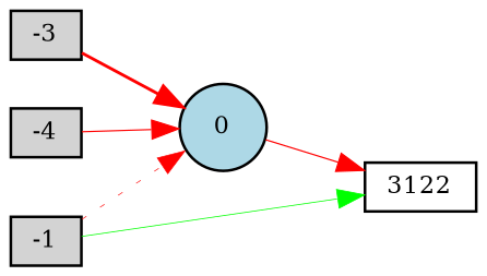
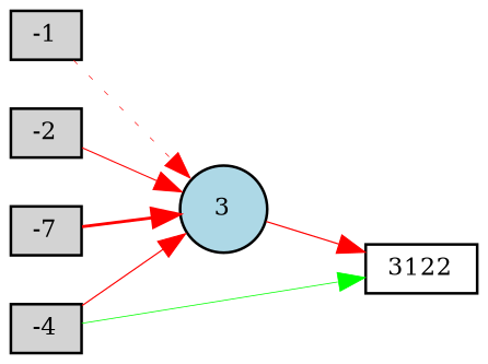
  digraph {
    rankdir=LR
    node [fillcolor=lightgray fontsize=9 shape=box style=filled]
    edge [color=red style=solid]
    -1 [height=0.2 width=0.2]
-   0 [fillcolor=lightblue height=0.2 shape=circle width=0.2]
+   0 [fillcolor=lightblue height=0.2 shape=circle width=0.2 label=3]
    3122 [fillcolor=white height=0.2 width=0.2]
-   -3 [height=0.2 width=0.2]
+   -2 [height=0.2 width=0.2]
+   -3 [height=0.2 width=0.2 label=-7]
    -4 [height=0.2 width=0.2]
    -1 -> 0 [penwidth=0.2516861482510293 style=dotted]
-   -1 -> 3122 [color=green penwidth=0.30000000000000004]
+   -4 -> 3122 [color=green penwidth=0.30000000000000004]
    0 -> 3122 [penwidth=0.4719408455124652]
+   -2 -> 0 [penwidth=0.42447589752580617]
    -3 -> 0 [penwidth=1.1216717976744668]
    -4 -> 0 [penwidth=0.45977348655289774]
  }
